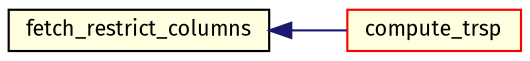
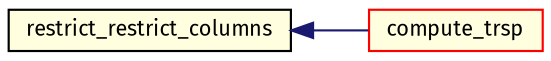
  digraph {
    rankdir=LR
    fontname="Fira Sans"
    node [fillcolor=lightyellow fontname="Fira Sans" fontsize=10 shape=record style=filled]
-   n1 [color=black fontcolor=black height=0.2 label=fetch_restrict_columns width=0.4]
+   n1 [color=black fontcolor=black height=0.2 label=restrict_restrict_columns width=0.4]
    n2 [color=red height=0.2 label=compute_trsp width=0.4]
    n1 -> n2 [color=midnightblue dir=back fontname="Fira Sans" fontsize=10 labelfontname=Helvetica labelfontsize=10 style=solid]
  }
